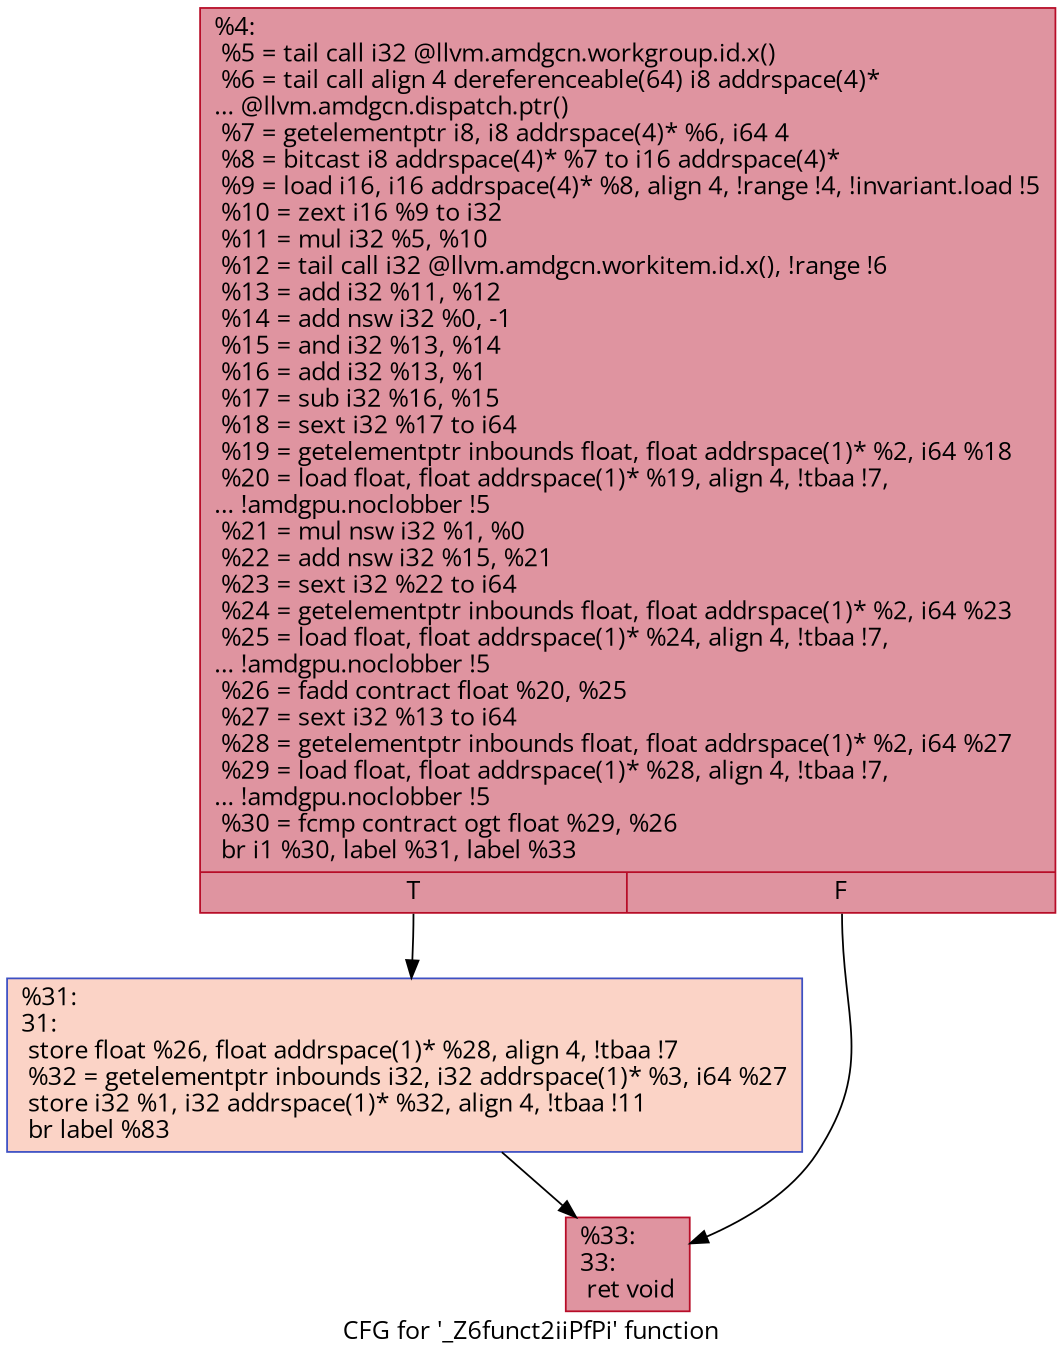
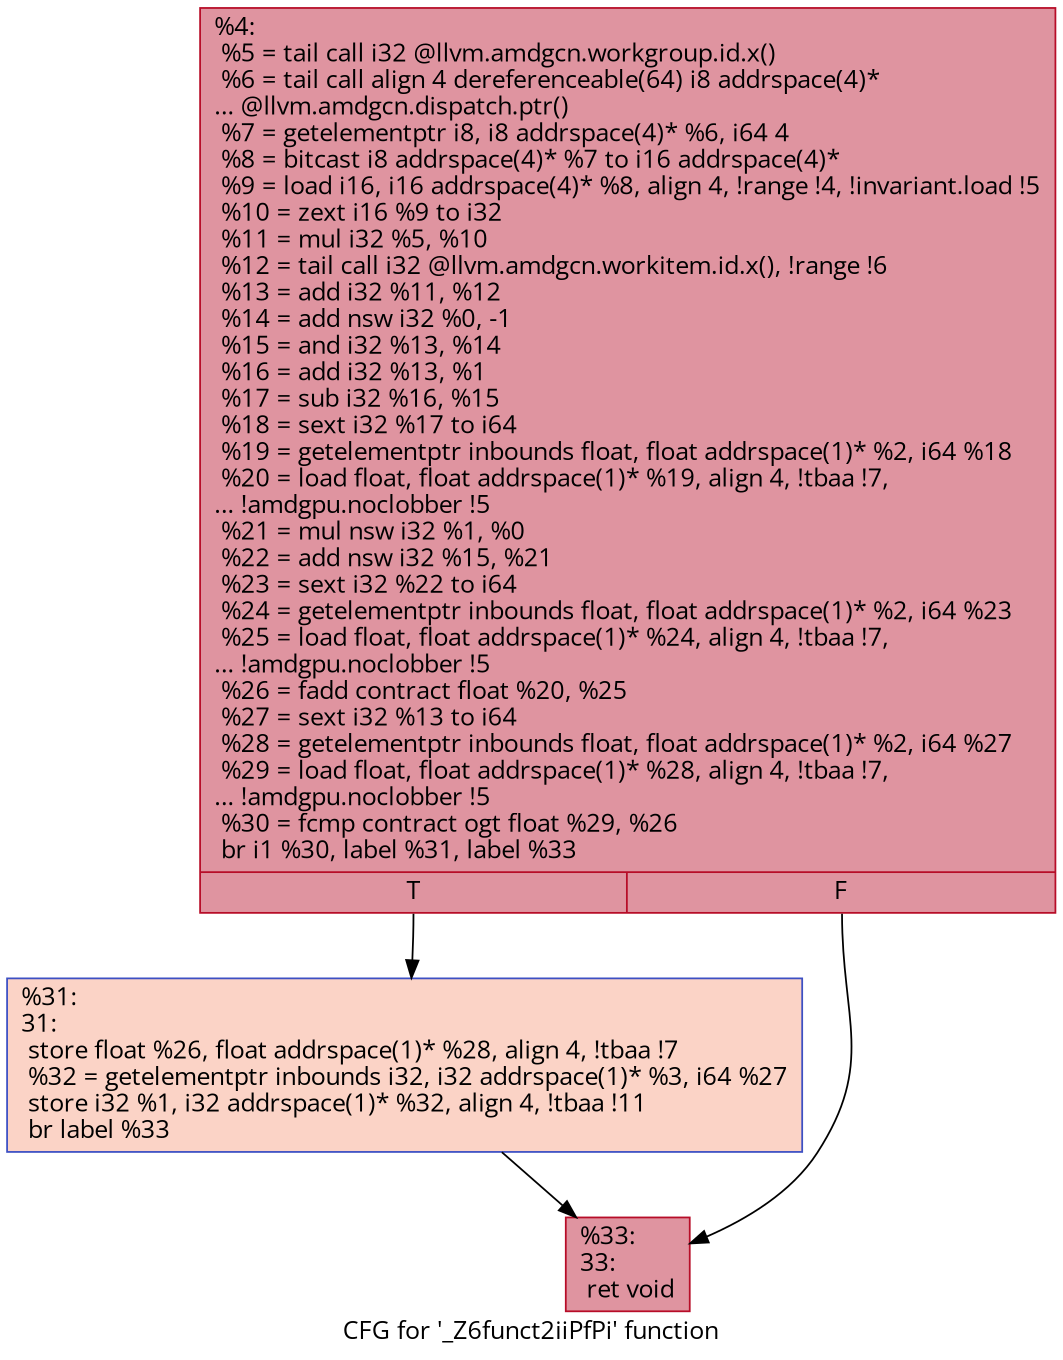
  digraph {
    label="CFG for '_Z6funct2iiPfPi' function"
    fontname="Open Sans"
    node [color="#b70d28ff" fillcolor="#b70d2870" shape=record style=filled fontname="Open Sans"]
    edge [fontname="Open Sans"]
    n1 [label="{%4:\l  %5 = tail call i32 @llvm.amdgcn.workgroup.id.x()\l  %6 = tail call align 4 dereferenceable(64) i8 addrspace(4)*\l... @llvm.amdgcn.dispatch.ptr()\l  %7 = getelementptr i8, i8 addrspace(4)* %6, i64 4\l  %8 = bitcast i8 addrspace(4)* %7 to i16 addrspace(4)*\l  %9 = load i16, i16 addrspace(4)* %8, align 4, !range !4, !invariant.load !5\l  %10 = zext i16 %9 to i32\l  %11 = mul i32 %5, %10\l  %12 = tail call i32 @llvm.amdgcn.workitem.id.x(), !range !6\l  %13 = add i32 %11, %12\l  %14 = add nsw i32 %0, -1\l  %15 = and i32 %13, %14\l  %16 = add i32 %13, %1\l  %17 = sub i32 %16, %15\l  %18 = sext i32 %17 to i64\l  %19 = getelementptr inbounds float, float addrspace(1)* %2, i64 %18\l  %20 = load float, float addrspace(1)* %19, align 4, !tbaa !7,\l... !amdgpu.noclobber !5\l  %21 = mul nsw i32 %1, %0\l  %22 = add nsw i32 %15, %21\l  %23 = sext i32 %22 to i64\l  %24 = getelementptr inbounds float, float addrspace(1)* %2, i64 %23\l  %25 = load float, float addrspace(1)* %24, align 4, !tbaa !7,\l... !amdgpu.noclobber !5\l  %26 = fadd contract float %20, %25\l  %27 = sext i32 %13 to i64\l  %28 = getelementptr inbounds float, float addrspace(1)* %2, i64 %27\l  %29 = load float, float addrspace(1)* %28, align 4, !tbaa !7,\l... !amdgpu.noclobber !5\l  %30 = fcmp contract ogt float %29, %26\l  br i1 %30, label %31, label %33\l|{<s0>T|<s1>F}}"]
-   n2 [color="#3d50c3ff" fillcolor="#f59c7d70" label="{%31:\l31:                                               \l  store float %26, float addrspace(1)* %28, align 4, !tbaa !7\l  %32 = getelementptr inbounds i32, i32 addrspace(1)* %3, i64 %27\l  store i32 %1, i32 addrspace(1)* %32, align 4, !tbaa !11\l  br label %83\l}"]
+   n2 [color="#3d50c3ff" fillcolor="#f59c7d70" label="{%31:\l31:                                               \l  store float %26, float addrspace(1)* %28, align 4, !tbaa !7\l  %32 = getelementptr inbounds i32, i32 addrspace(1)* %3, i64 %27\l  store i32 %1, i32 addrspace(1)* %32, align 4, !tbaa !11\l  br label %33\l}"]
    n3 [label="{%33:\l33:                                               \l  ret void\l}"]
    n1 -> n2 [tailport=s0]
    n1 -> n3 [tailport=s1]
    n2 -> n3
  }
